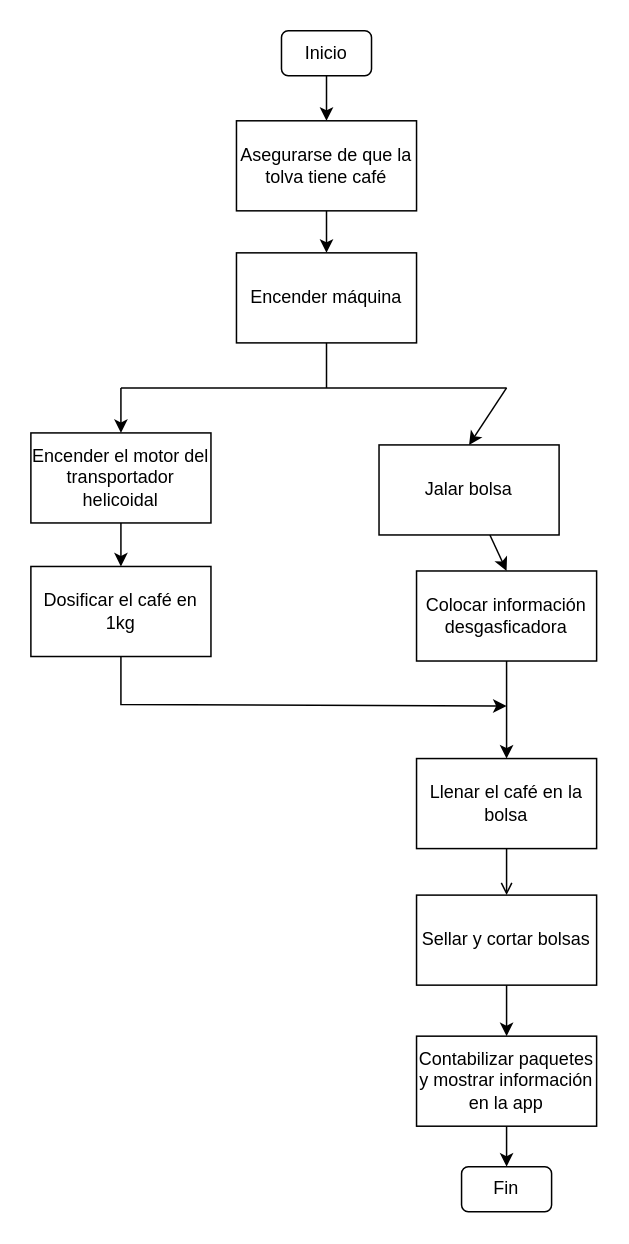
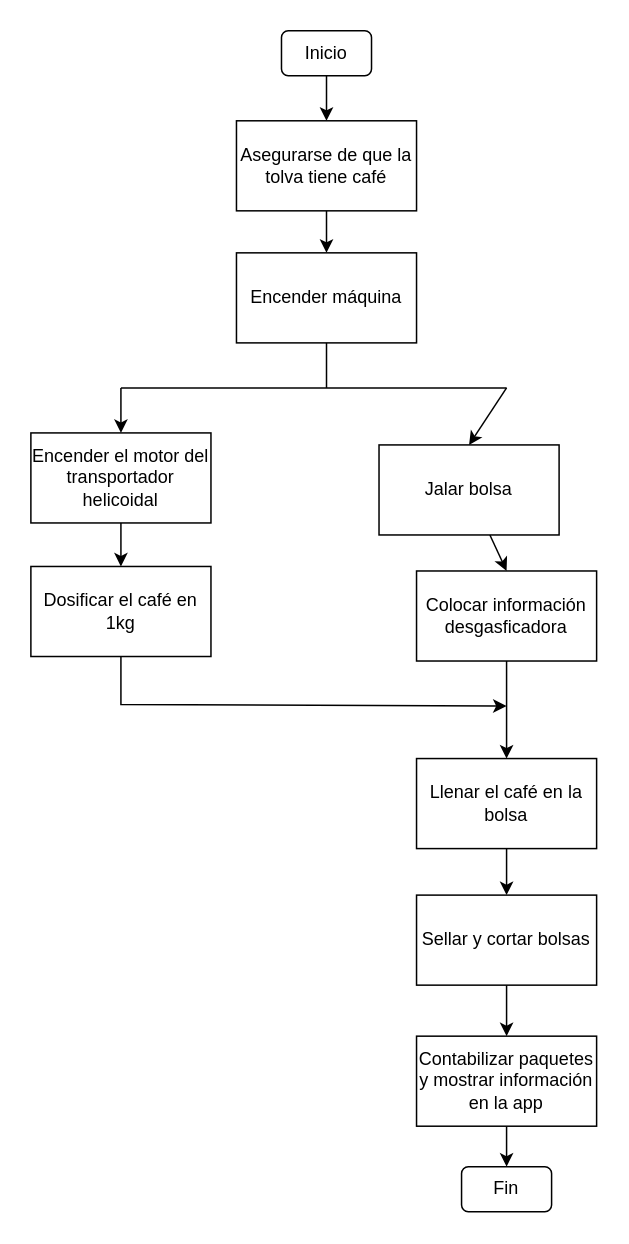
  <mxCell id="0" />
  <mxCell id="1" parent="0" />
  <mxCell id="2" value="" style="edgeStyle=none;html=1;" edge="1" parent="1" target="4"><mxGeometry relative="1" as="geometry"><mxPoint x="80" y="258" as="sourcePoint" /></mxGeometry></mxCell>
  <mxCell id="3" value="" style="edgeStyle=none;html=1;entryX=0.5;entryY=0;entryDx=0;entryDy=0;" edge="1" parent="1" source="4" target="14"><mxGeometry relative="1" as="geometry"><mxPoint x="80" y="378" as="targetPoint" /></mxGeometry></mxCell>
  <mxCell id="4" value="Encender el motor del transportador helicoidal" style="whiteSpace=wrap;html=1;rounded=0;" vertex="1" parent="1"><mxGeometry x="20" y="288" width="120" height="60" as="geometry" /></mxCell>
  <mxCell id="5" value="" style="endArrow=none;html=1;rounded=0;endFill=0;" edge="1" parent="1"><mxGeometry width="50" height="50" relative="1" as="geometry"><mxPoint x="80" y="258" as="sourcePoint" /><mxPoint x="337" y="258" as="targetPoint" /></mxGeometry></mxCell>
  <mxCell id="6" value="" style="endArrow=classic;html=1;rounded=0;entryX=0.5;entryY=0;entryDx=0;entryDy=0;" edge="1" parent="1" target="18"><mxGeometry width="50" height="50" relative="1" as="geometry"><mxPoint x="337" y="258" as="sourcePoint" /><mxPoint x="337" y="288" as="targetPoint" /></mxGeometry></mxCell>
  <mxCell id="7" value="" style="edgeStyle=none;html=1;" edge="1" parent="1" source="8" target="10"><mxGeometry relative="1" as="geometry" /></mxCell>
  <mxCell id="8" value="Inicio" style="rounded=1;whiteSpace=wrap;html=1;" vertex="1" parent="1"><mxGeometry x="187" y="20" width="60" height="30" as="geometry" /></mxCell>
  <mxCell id="9" value="" style="edgeStyle=none;html=1;" edge="1" parent="1" source="10" target="11"><mxGeometry relative="1" as="geometry" /></mxCell>
  <mxCell id="10" value="Asegurarse de que la tolva tiene café" style="rounded=0;whiteSpace=wrap;html=1;" vertex="1" parent="1"><mxGeometry x="157" y="80" width="120" height="60" as="geometry" /></mxCell>
  <mxCell id="11" value="Encender máquina" style="whiteSpace=wrap;html=1;rounded=0;" vertex="1" parent="1"><mxGeometry x="157" y="168" width="120" height="60" as="geometry" /></mxCell>
  <mxCell id="12" value="" style="endArrow=none;html=1;entryX=0.5;entryY=1;entryDx=0;entryDy=0;" edge="1" parent="1" target="11"><mxGeometry width="50" height="50" relative="1" as="geometry"><mxPoint x="217" y="258" as="sourcePoint" /><mxPoint x="137" y="188" as="targetPoint" /></mxGeometry></mxCell>
  <mxCell id="13" style="edgeStyle=none;html=1;exitX=0.5;exitY=1;exitDx=0;exitDy=0;rounded=0;" edge="1" parent="1" source="14"><mxGeometry relative="1" as="geometry"><mxPoint x="337" y="470" as="targetPoint" /><Array as="points"><mxPoint x="80" y="469" /></Array></mxGeometry></mxCell>
  <mxCell id="14" value="Dosificar el café en 1kg" style="whiteSpace=wrap;html=1;rounded=0;" vertex="1" parent="1"><mxGeometry x="20" y="377" width="120" height="60" as="geometry" /></mxCell>
  <mxCell id="15" value="" style="edgeStyle=none;html=1;" edge="1" parent="1" source="16" target="20"><mxGeometry relative="1" as="geometry" /></mxCell>
  <mxCell id="16" value="Colocar información desgasficadora" style="rounded=0;whiteSpace=wrap;html=1;" vertex="1" parent="1"><mxGeometry x="277" y="380" width="120" height="60" as="geometry" /></mxCell>
  <mxCell id="17" value="" style="edgeStyle=none;html=1;entryX=0.5;entryY=0;entryDx=0;entryDy=0;" edge="1" parent="1" source="18" target="16"><mxGeometry relative="1" as="geometry" /></mxCell>
  <mxCell id="18" value="Jalar bolsa" style="rounded=0;whiteSpace=wrap;html=1;" vertex="1" parent="1"><mxGeometry x="252" y="296" width="120" height="60" as="geometry" /></mxCell>
- <mxCell id="19" value="" style="edgeStyle=none;html=1;endArrow=open;" edge="1" parent="1" source="20" target="22"><mxGeometry relative="1" as="geometry" /></mxCell>
+ <mxCell id="19" value="" style="edgeStyle=none;html=1;" edge="1" parent="1" source="20" target="22"><mxGeometry relative="1" as="geometry" /></mxCell>
  <mxCell id="20" value="Llenar el café en la bolsa" style="rounded=0;whiteSpace=wrap;html=1;" vertex="1" parent="1"><mxGeometry x="277" y="505" width="120" height="60" as="geometry" /></mxCell>
  <mxCell id="21" value="" style="edgeStyle=none;rounded=0;html=1;" edge="1" parent="1" source="22" target="24"><mxGeometry relative="1" as="geometry" /></mxCell>
  <mxCell id="22" value="Sellar y cortar bolsas" style="rounded=0;whiteSpace=wrap;html=1;" vertex="1" parent="1"><mxGeometry x="277" y="596" width="120" height="60" as="geometry" /></mxCell>
  <mxCell id="23" value="" style="edgeStyle=none;rounded=0;html=1;entryX=0.5;entryY=0;entryDx=0;entryDy=0;" edge="1" parent="1" source="24" target="25"><mxGeometry relative="1" as="geometry"><mxPoint x="337" y="784" as="targetPoint" /></mxGeometry></mxCell>
  <mxCell id="24" value="Contabilizar paquetes y mostrar información en la app" style="rounded=0;whiteSpace=wrap;html=1;" vertex="1" parent="1"><mxGeometry x="277" y="690" width="120" height="60" as="geometry" /></mxCell>
  <mxCell id="25" value="Fin" style="rounded=1;whiteSpace=wrap;html=1;" vertex="1" parent="1"><mxGeometry x="307" y="777" width="60" height="30" as="geometry" /></mxCell>
